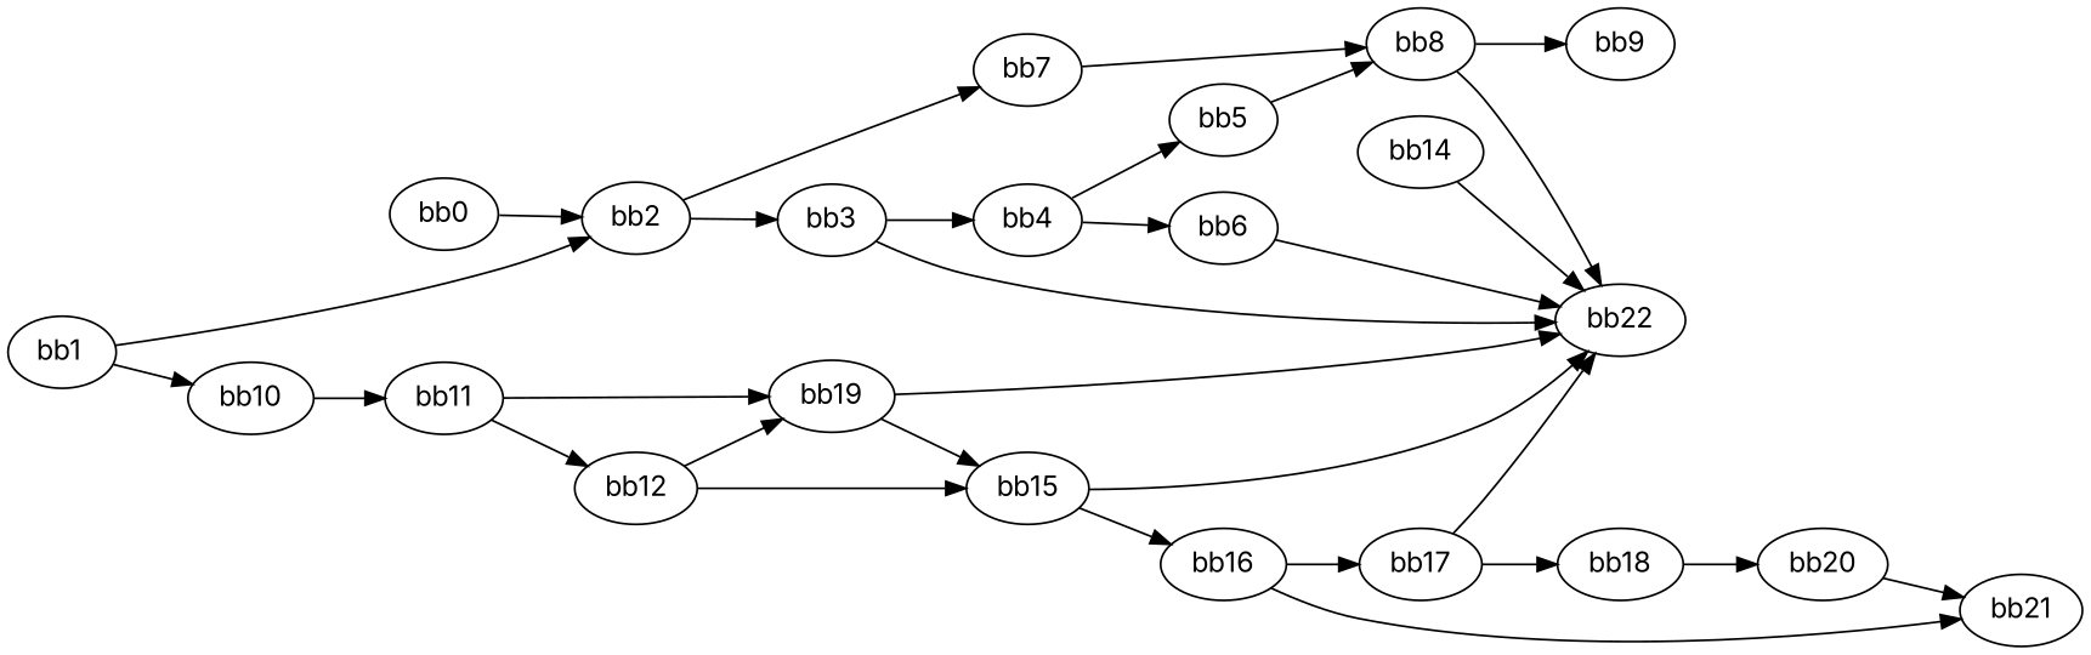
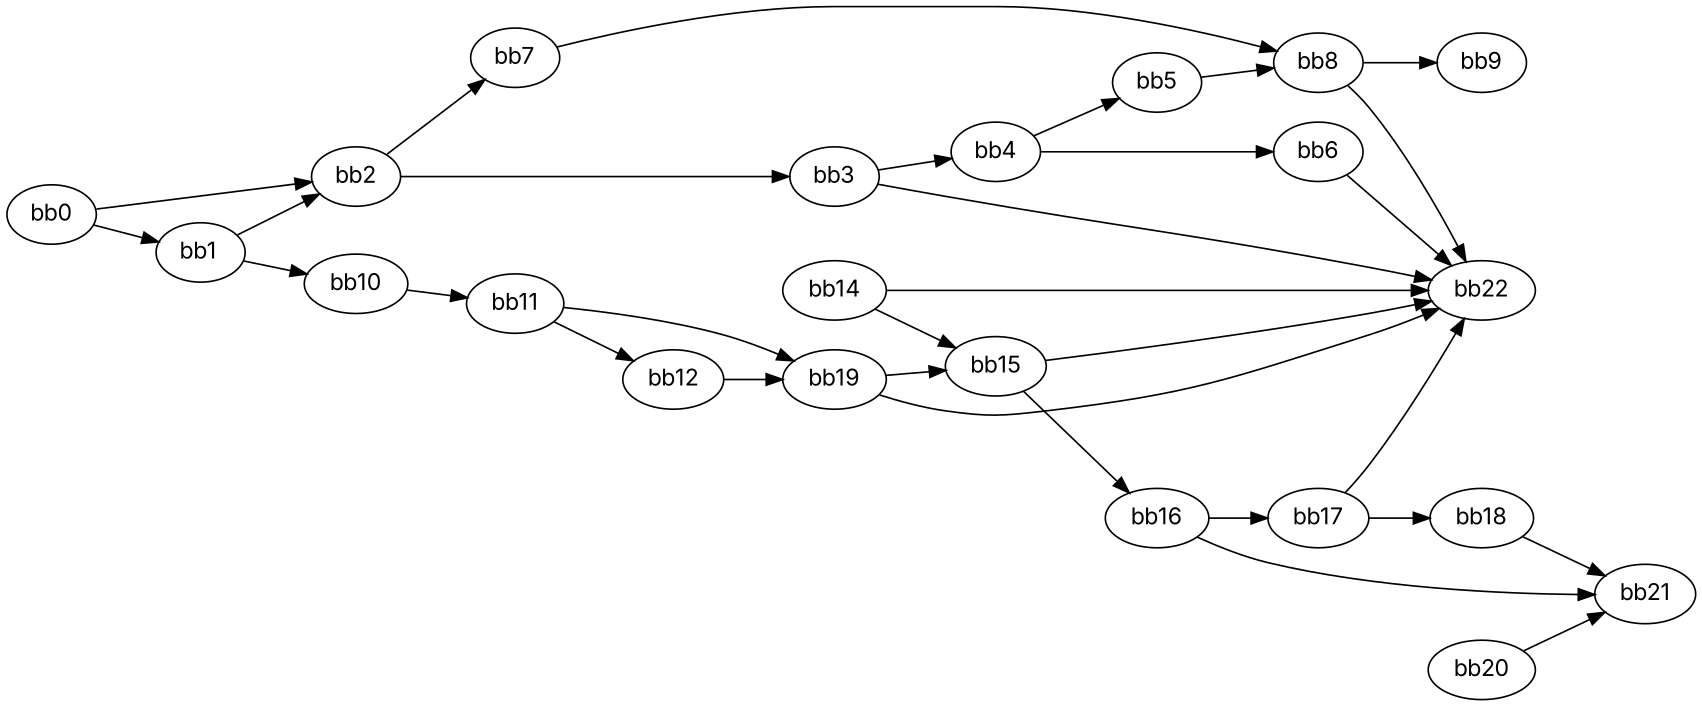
  digraph {
    fontname=Inter
    rankdir=LR
    node [fontname=Inter]
    edge [fontname=Inter]
    n1 [label="bb0\l"]
    n2 [label="bb1\l"]
    n3 [label="bb2\l"]
    n4 [label="bb10\l"]
    n5 [label="bb11\l"]
    n6 [label="bb3\l"]
    n7 [label="bb7\l"]
    n8 [label="bb4\l"]
    n9 [label="bb22\l"]
    n10 [label="bb8\l"]
    n11 [label="bb5\l"]
    n12 [label="bb6\l"]
    n13 [label="bb9\l"]
    n14 [label="bb12\l"]
    n15 [label="bb19\l"]
    n16 [label="bb15\l"]
    n17 [label="bb14\l"]
    n18 [label="bb16\l"]
    n19 [label="bb17\l"]
    n20 [label="bb21\l"]
    n21 [label="bb18\l"]
    n22 [label="bb20\l"]
+   n1 -> n2
    n1 -> n3
    n2 -> n3
    n2 -> n4
    n3 -> n6
    n3 -> n7
    n4 -> n5
    n5 -> n14
    n5 -> n15
    n6 -> n8
    n6 -> n9
    n7 -> n10
    n8 -> n11
    n8 -> n12
    n10 -> n9
    n10 -> n13
    n11 -> n10
    n12 -> n9
    n14 -> n15
    n15 -> n9
    n15 -> n16
    n16 -> n9
    n16 -> n18
    n17 -> n9
-   n14 -> n16
+   n17 -> n16
    n18 -> n19
    n18 -> n20
    n19 -> n9
    n19 -> n21
-   n21 -> n22
+   n21 -> n20
    n22 -> n20
  }
